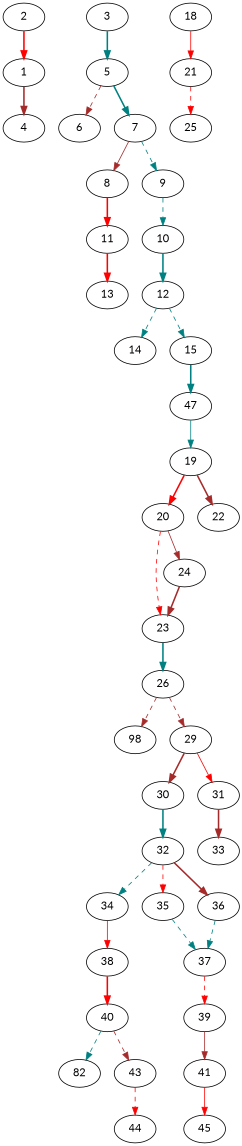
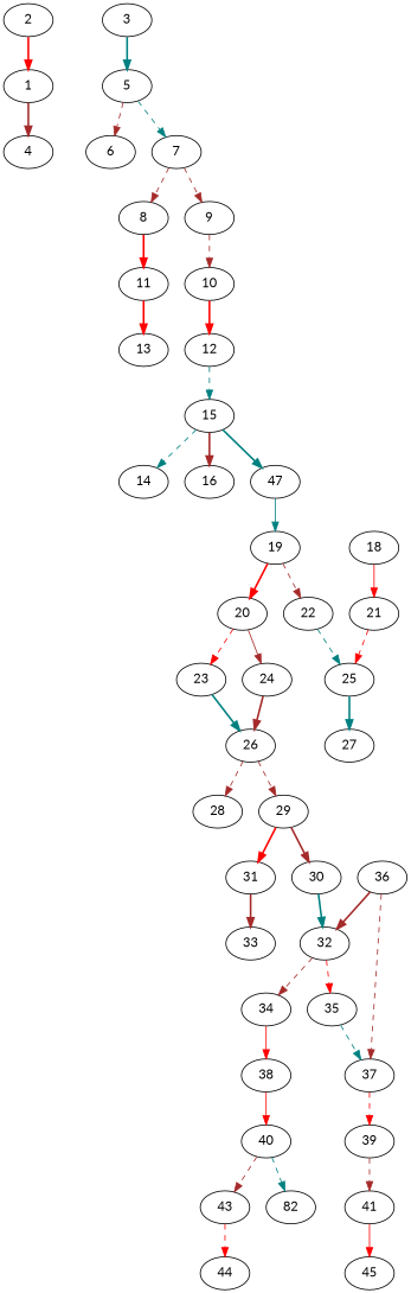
  digraph {
    fontname=Lato
    node [alpha=0.11 fontname=Lato]
    edge [color=brown fontname=Lato style=dashed]
    1 [alpha=0.02 expect_size=37623808]
    4 [alpha=0.15 expect_size=18323456]
    2 [expect_size=12800000]
    3 [alpha=0.19 expect_size=49244160]
    5 [alpha=0.17 expect_size=29688832]
    6 [alpha=0.18 expect_size=41237504]
    7 [alpha=0.13 expect_size=50954240]
    8 [alpha=0.14 expect_size=34355200]
    9 [alpha=0.08 expect_size=43510784]
    11 [alpha=0.02 expect_size=17911808]
    10 [alpha=0.05 expect_size=48062464]
    13 [alpha=0.20 expect_size=48570368]
    12 [alpha=0.10 expect_size=23104512]
    14 [alpha=0.16 expect_size=47056896]
    15 [alpha=0.12 expect_size=35510272]
+   16 [expect_size=27918336]
    n17 [alpha=0.16 expect_size=23396352 label=47]
    19 [alpha=0.07 expect_size=41729024]
    18 [alpha=0.10 expect_size=7907328]
    21 [alpha=0.09 expect_size=24017920]
    20 [expect_size=12393472]
    22 [alpha=0.09 expect_size=29380608]
    25 [alpha=0.10 expect_size=41834496]
    23 [alpha=0.09 expect_size=52206592]
    24 [alpha=0.14 expect_size=52021248]
+   27 [expect_size=47663104]
    26 [alpha=0.00 expect_size=22720512]
-   28 [alpha=0.13 expect_size=37908480 label=98]
+   28 [alpha=0.13 expect_size=37908480]
    29 [alpha=0.12 expect_size=13517824]
    30 [alpha=0.09 expect_size=29485056]
    31 [expect_size=7729152]
    32 [alpha=0.01 expect_size=27817984]
    33 [alpha=0.09 expect_size=50121728]
    34 [alpha=0.15 expect_size=24270848]
    35 [alpha=0.13 expect_size=10532864]
    36 [alpha=0.02 expect_size=33355776]
    38 [alpha=0.15 expect_size=12077056]
    37 [alpha=0.18 expect_size=34361344]
    40 [alpha=0.03 expect_size=23244800]
    39 [alpha=0.07 expect_size=42801152]
    n41 [alpha=0.00 expect_size=21602304 label=82]
    43 [alpha=0.14 expect_size=22861824]
    41 [alpha=0.06 expect_size=43412480]
    45 [alpha=0.17 expect_size=30459904]
    44 [alpha=0.08 expect_size=43333632]
    1 -> 4 [style=bold]
    2 -> 1 [color=red style=bold]
    3 -> 5 [color=teal style=bold]
    5 -> 6
-   5 -> 7 [color=teal style=bold]
-   7 -> 8 [style=solid]
-   7 -> 9 [color=teal]
+   5 -> 7 [color=teal]
+   7 -> 8
+   7 -> 9
    8 -> 11 [color=red style=bold]
-   9 -> 10 [color=teal]
+   9 -> 10
    11 -> 13 [color=red style=bold]
-   10 -> 12 [color=teal style=bold]
-   12 -> 14 [color=teal]
+   10 -> 12 [color=red style=bold]
+   15 -> 14 [color=teal]
    12 -> 15 [color=teal]
+   15 -> 16 [style=bold]
    15 -> n17 [color=teal style=bold]
    n17 -> 19 [color=teal style=solid]
    19 -> 20 [color=red style=bold]
-   19 -> 22 [style=bold]
+   19 -> 22
    18 -> 21 [color=red style=solid]
    21 -> 25 [color=red]
    20 -> 23 [color=red]
    20 -> 24 [style=solid]
+   22 -> 25 [color=teal]
+   25 -> 27 [color=teal style=bold]
    23 -> 26 [color=teal style=bold]
-   24 -> 23 [style=bold]
+   24 -> 26 [style=bold]
    26 -> 28
    26 -> 29
    29 -> 30 [style=bold]
-   29 -> 31 [color=red style=solid]
+   29 -> 31 [color=red style=bold]
    30 -> 32 [color=teal style=bold]
    31 -> 33 [style=bold]
-   32 -> 34 [color=teal]
+   32 -> 34
    32 -> 35 [color=red]
-   32 -> 36 [style=bold]
+   36 -> 32 [style=bold]
    34 -> 38 [color=red style=solid]
    35 -> 37 [color=teal]
-   36 -> 37 [color=teal]
-   38 -> 40 [color=red style=bold]
+   36 -> 37
+   38 -> 40 [color=red style=solid]
    37 -> 39 [color=red]
    40 -> n41 [color=teal]
    40 -> 43
-   39 -> 41 [style=solid]
+   39 -> 41
    43 -> 44 [color=red]
    41 -> 45 [color=red style=solid]
  }
